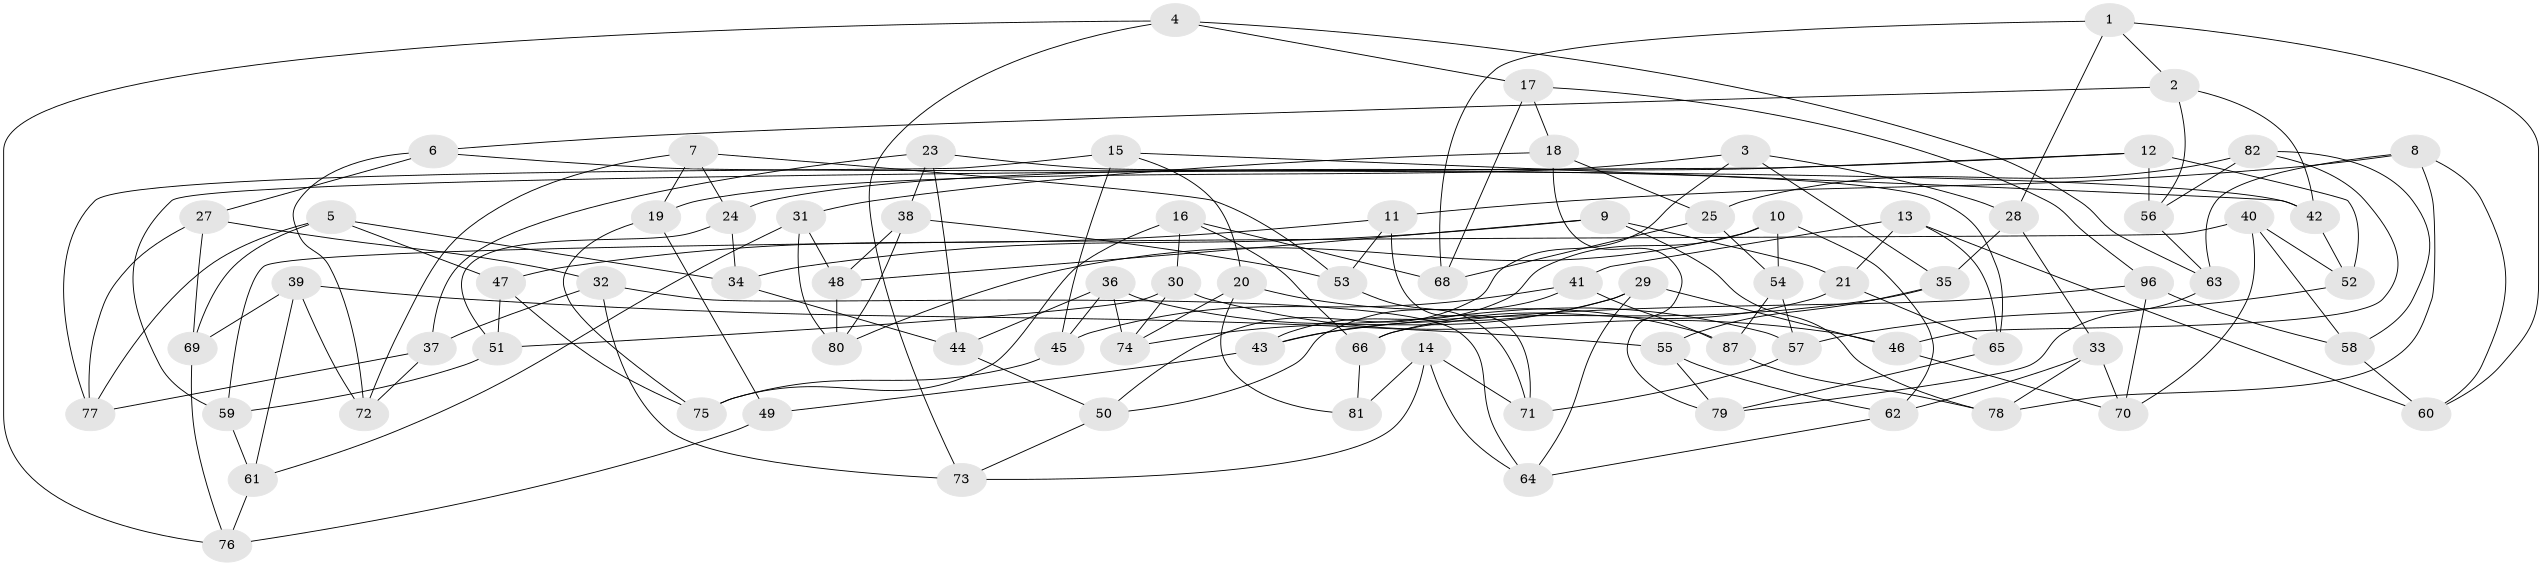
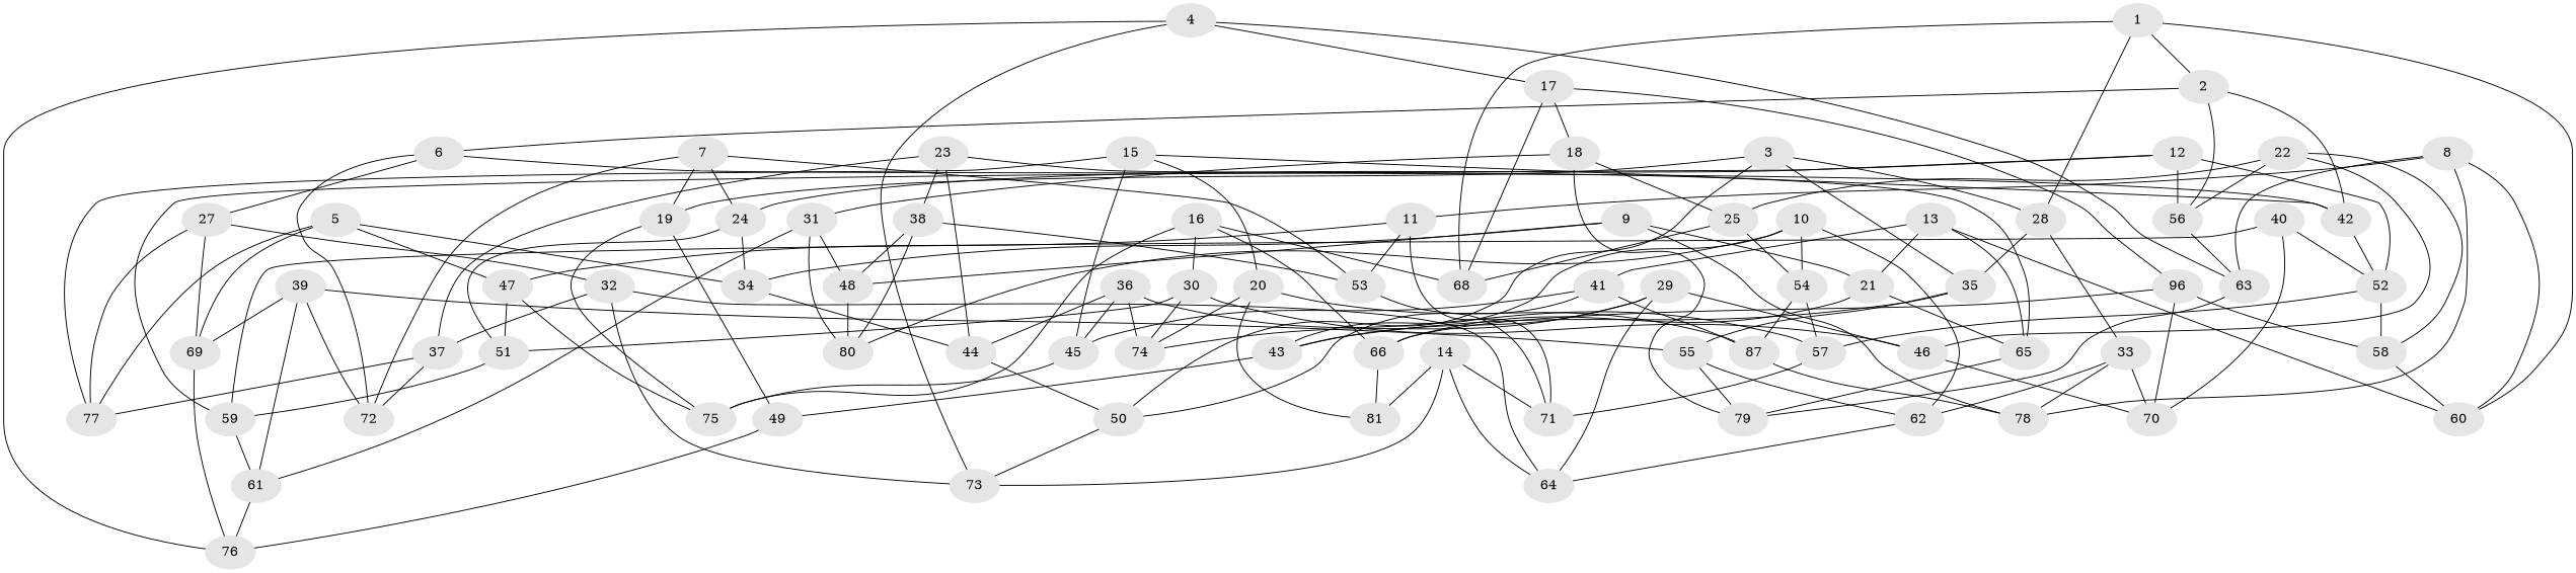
  graph {
    node [color=gray90 style=filled]
    1
    2
    28
    60
    68
    6
    42
    56
    35
    33
    27
    72
    52
    63
    3
    19
    50
    75
    49
    43
    55
    73
    4
    17
    76
    18
    n27 [label=96]
    79
    5
    34
    47
    69
    77
    44
    51
    32
    7
    24
    53
    71
    8
    11
    78
    9
    21
    48
    65
    66
    80
    10
    54
    62
    n53 [label=87]
    57
    64
    12
    59
    61
    13
    41
    45
    14
    81
    15
    20
    74
    16
    30
    46
    25
    31
    58
    70
-   22 [label=82]
+   22
    23
    37
    38
    29
    36
    39
    40
    1 -- 2
    1 -- 28
    1 -- 60
    1 -- 68
    2 -- 6
    2 -- 42
    2 -- 56
    28 -- 35
    28 -- 33
    6 -- 42
    6 -- 27
    6 -- 72
    42 -- 52
    56 -- 63
    35 -- 43
    35 -- 55
    33 -- 78
    33 -- 62
    33 -- 70
    27 -- 69
    27 -- 77
    27 -- 32
    52 -- 57
    63 -- 79
    3 -- 28
    3 -- 35
    3 -- 19
    3 -- 50
    19 -- 75
    19 -- 49
    50 -- 73
    49 -- 76
    43 -- 49
    55 -- 79
    55 -- 62
    4 -- 63
    4 -- 73
    4 -- 17
    4 -- 76
    17 -- 68
    17 -- 18
    17 -- n27
    18 -- 79
    18 -- 25
    18 -- 31
    n27 -- 66
    n27 -- 58
    n27 -- 70
    5 -- 34
    5 -- 47
    5 -- 69
    5 -- 77
    34 -- 44
    47 -- 75
    47 -- 51
    69 -- 76
    44 -- 50
    51 -- 59
    32 -- 73
    32 -- 64
    32 -- 37
    7 -- 72
    7 -- 19
    7 -- 24
    7 -- 53
    24 -- 34
    24 -- 51
    53 -- 71
    8 -- 60
    8 -- 63
    8 -- 11
    8 -- 78
    11 -- 47
    11 -- 53
    11 -- 71
    9 -- 34
    9 -- 78
    9 -- 21
    9 -- 48
    21 -- 65
    21 -- 66
    48 -- 80
    65 -- 79
    66 -- 81
    10 -- 43
    10 -- 80
    10 -- 54
    10 -- 62
    54 -- n53
    54 -- 57
    62 -- 64
    n53 -- 78
    57 -- 71
    12 -- 56
    12 -- 52
    12 -- 24
    12 -- 59
    59 -- 61
    61 -- 76
    13 -- 60
    13 -- 21
    13 -- 65
    13 -- 41
    41 -- 50
    41 -- n53
    41 -- 45
    45 -- 75
    14 -- 73
    14 -- 71
    14 -- 64
    14 -- 81
    15 -- 42
    15 -- 77
    15 -- 45
    15 -- 20
    20 -- n53
    20 -- 81
    20 -- 74
    16 -- 68
    16 -- 75
    16 -- 66
    16 -- 30
    30 -- 51
    30 -- 74
    30 -- 46
    46 -- 70
    25 -- 68
    25 -- 54
    31 -- 48
    31 -- 80
    31 -- 61
    58 -- 60
    22 -- 56
    22 -- 46
    22 -- 25
    22 -- 58
    23 -- 44
    23 -- 65
    23 -- 37
    23 -- 38
    37 -- 72
    37 -- 77
    38 -- 53
    38 -- 48
    38 -- 80
    29 -- 43
    29 -- 64
    29 -- 74
    29 -- 46
    36 -- 44
    36 -- 57
    36 -- 45
    36 -- 74
    39 -- 72
    39 -- 55
    39 -- 69
    39 -- 61
    40 -- 52
    40 -- 59
-   40 -- 58
+   52 -- 58
    40 -- 70
  }
